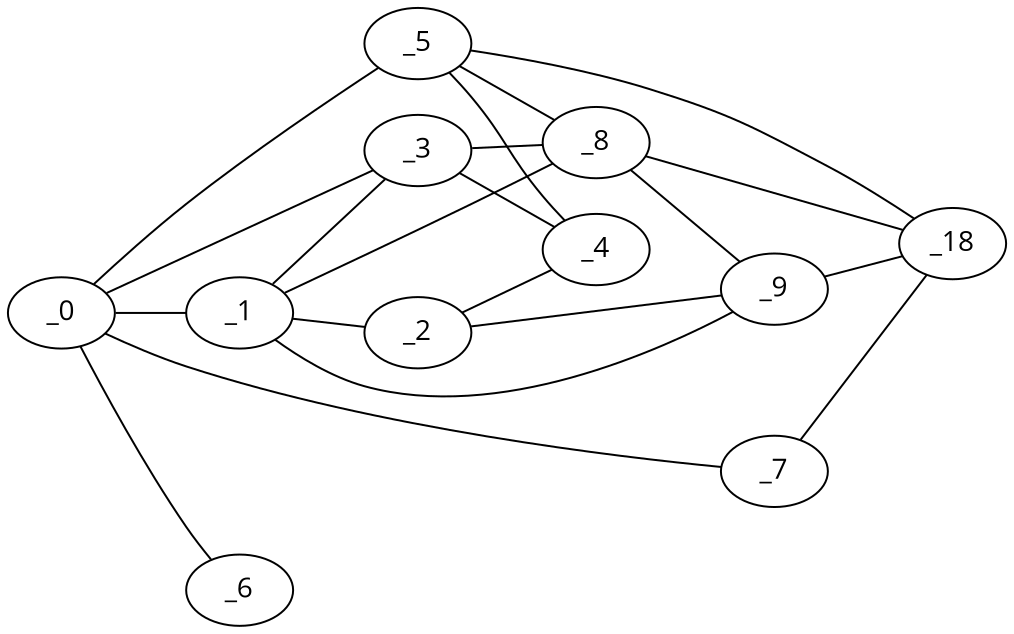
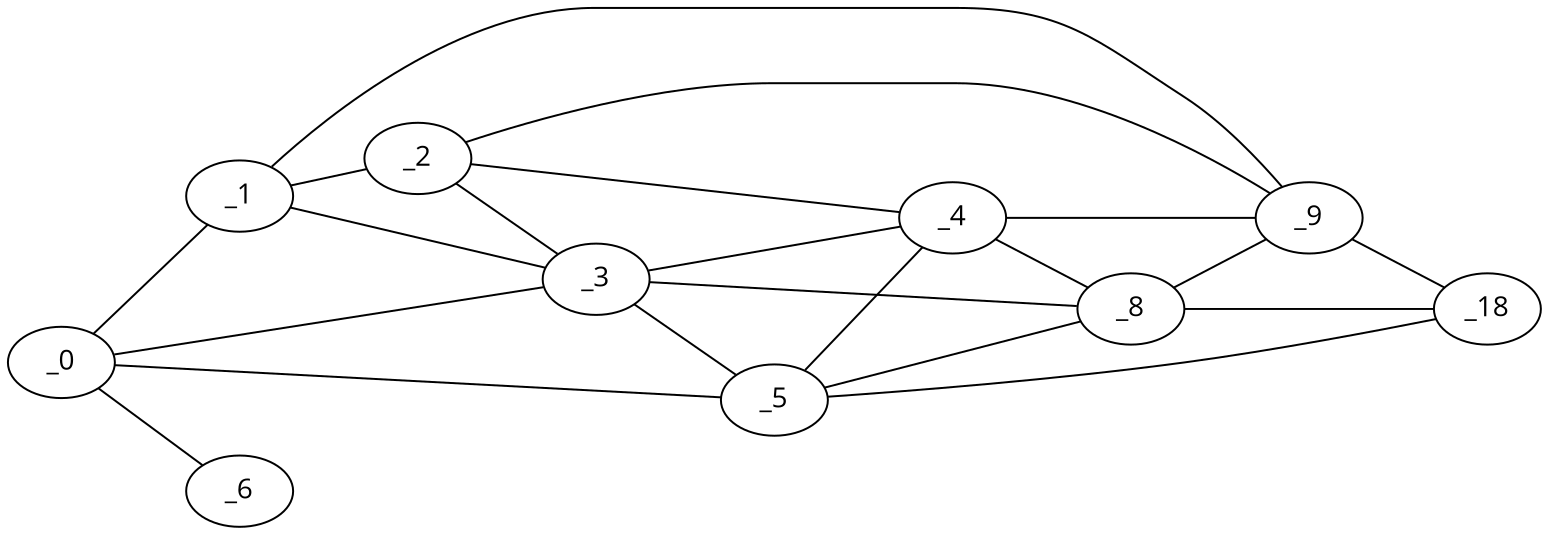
  graph {
    fontname="Open Sans"
    rankdir=LR
    node [fontname="Open Sans" x=76]
    edge [fontname="Open Sans" valence=2]
    _0 [x=55 y=35]
    _1 [x=56 y=112]
    _3 [x=58 y=85]
    _5 [x=60 y=55]
    _6 [x=66 y=2]
-   _7 [y=34]
    _2 [x=57 y=104]
    _9 [y=124]
    _4 [x=58 y=100]
    _8 [y=63]
    n11 [label=_18 x=79 y=51]
    _0 -- _1 [valence=1]
    _0 -- _3
    _0 -- _5
    _0 -- _6 [valence=1]
-   _0 -- _7 [valence=1]
    _1 -- _3
    _1 -- _2
    _1 -- _9 [valence=1]
+   _3 -- _5
    _3 -- _4 [valence=1]
    _3 -- _8 [valence=1]
    _5 -- _4
    _5 -- _8
    _5 -- n11 [valence=1]
-   _7 -- n11 [valence=1]
+   _2 -- _3
    _2 -- _9
    _2 -- _4
    _9 -- n11 [valence=1]
-   _1 -- _8
+   _4 -- _9 [valence=1]
+   _4 -- _8
    _8 -- _9
    _8 -- n11
  }
